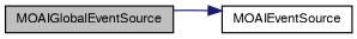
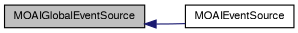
  digraph {
    rankdir=LR
    node [color=black fontname=FreeSans fontsize=10 shape=record style=filled]
    n1 [fillcolor=grey75 fontcolor=black height=0.2 label=MOAIGlobalEventSource width=0.4]
    n2 [fillcolor=white height=0.2 label=MOAIEventSource width=0.4]
-   n2 -> n1 [color=midnightblue dir=back fontname=FreeSans fontsize=10 labelfontname=FreeSans labelfontsize=10 style=solid]
+   n1 -> n2 [color=midnightblue dir=back fontname=FreeSans fontsize=10 labelfontname=FreeSans labelfontsize=10 style=solid]
  }
